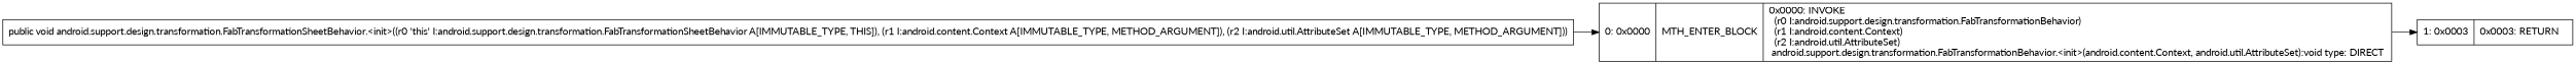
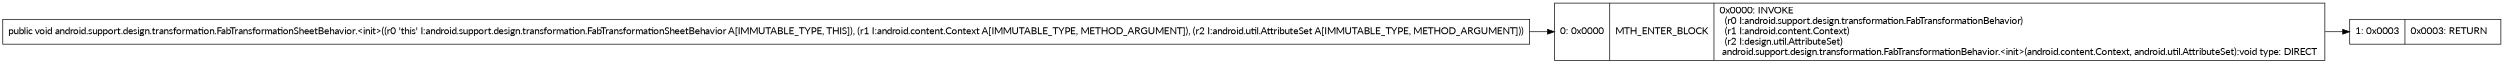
  digraph {
    rankdir=LR
    fontname=Lato
    node [shape=record fontname=Lato]
    edge [fontname=Lato]
-   n1 [label="{0\:\ 0x0000|MTH_ENTER_BLOCK\l|0x0000: INVOKE  \l  (r0 I:android.support.design.transformation.FabTransformationBehavior)\l  (r1 I:android.content.Context)\l  (r2 I:android.util.AttributeSet)\l android.support.design.transformation.FabTransformationBehavior.\<init\>(android.content.Context, android.util.AttributeSet):void type: DIRECT \l}"]
+   n1 [label="{0\:\ 0x0000|MTH_ENTER_BLOCK\l|0x0000: INVOKE  \l  (r0 I:android.support.design.transformation.FabTransformationBehavior)\l  (r1 I:android.content.Context)\l  (r2 I:design.util.AttributeSet)\l android.support.design.transformation.FabTransformationBehavior.\<init\>(android.content.Context, android.util.AttributeSet):void type: DIRECT \l}"]
    n2 [label="{1\:\ 0x0003|0x0003: RETURN   \l}"]
    n3 [label="{public void android.support.design.transformation.FabTransformationSheetBehavior.\<init\>((r0 'this' I:android.support.design.transformation.FabTransformationSheetBehavior A[IMMUTABLE_TYPE, THIS]), (r1 I:android.content.Context A[IMMUTABLE_TYPE, METHOD_ARGUMENT]), (r2 I:android.util.AttributeSet A[IMMUTABLE_TYPE, METHOD_ARGUMENT])) }"]
    n1 -> n2
    n3 -> n1
  }
